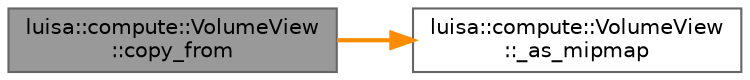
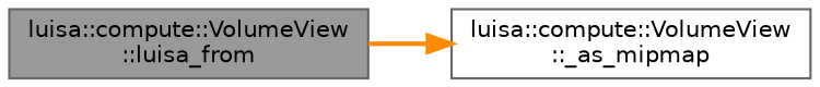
  digraph {
    rankdir=LR
    node [fontname=Helvetica fontsize=10 shape=box style=filled]
-   n1 [color=gray40 fillcolor=grey60 fontcolor=black height=0.2 label="luisa::compute::VolumeView\l::copy_from" width=0.4]
+   n1 [color=gray40 fillcolor=grey60 fontcolor=black height=0.2 label="luisa::compute::VolumeView\l::luisa_from" width=0.4]
    n2 [color=grey40 fillcolor=white height=0.2 label="luisa::compute::VolumeView\l::_as_mipmap" width=0.4]
    n1 -> n2 [color=darkorange fontname=Helvetica fontsize=10 labelfontname=Helvetica labelfontsize=10 style=bold]
  }
